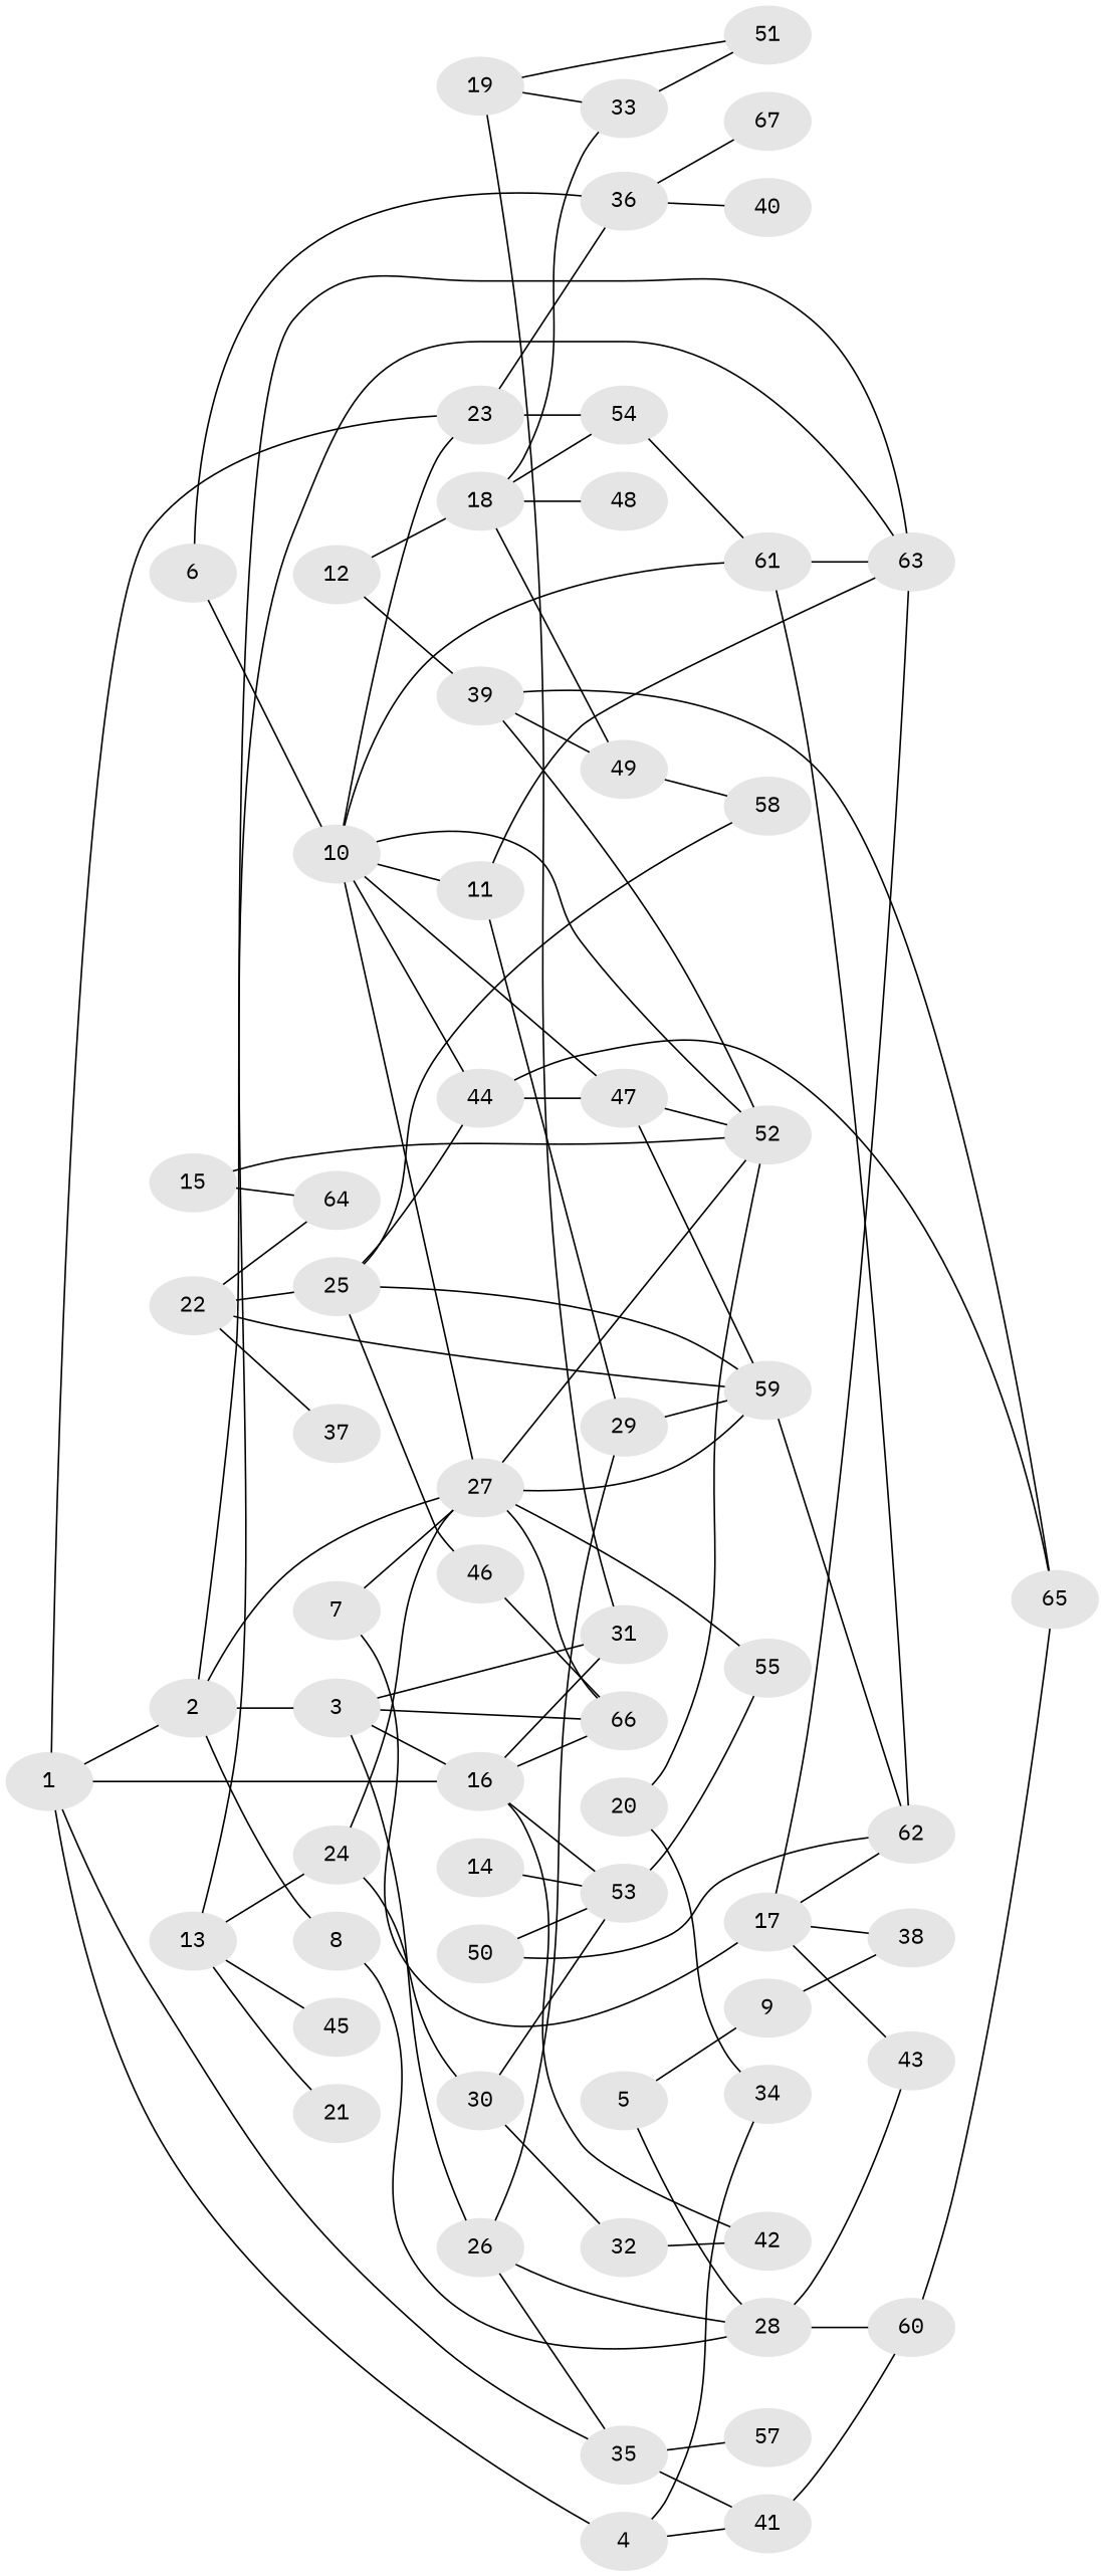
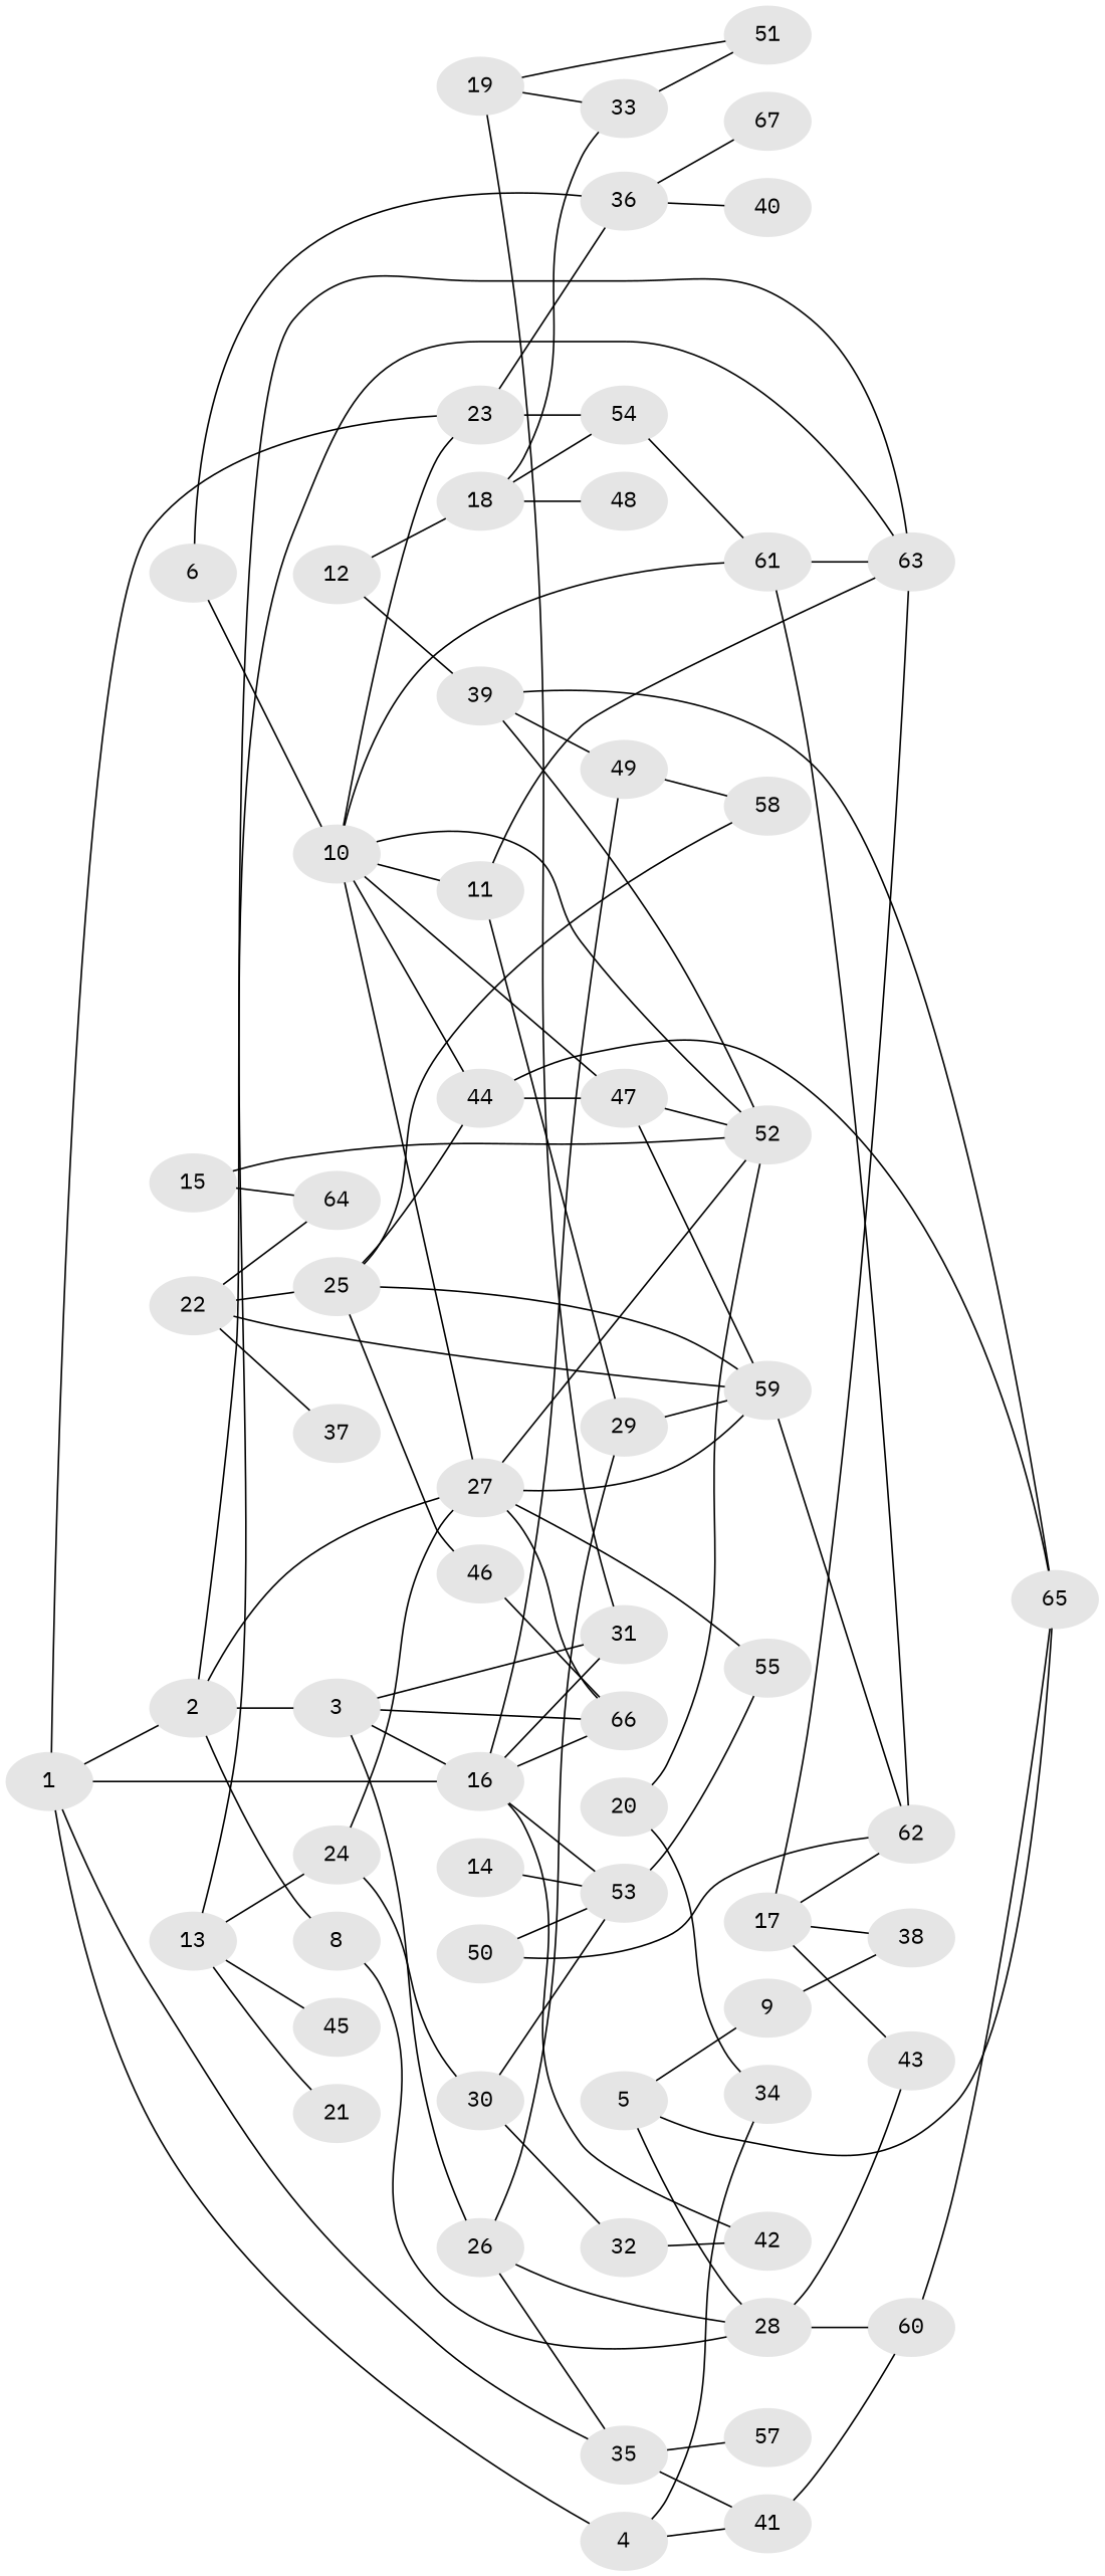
  graph {
    fontname="IBM Plex Mono"
    rankdir=LR
    node [color=gray90 fontname="IBM Plex Mono" style=filled]
    edge [fontname="IBM Plex Mono" weight=1.0]
    1
    2
    4
    16
    23
    35
    3
    8
    27
    63
    34
    41
    31
    66
    53
    42
    49
    36
    54
    57
    26
    28
    52
    59
    55
    29
    43
    60
    5
    9
    65
    38
    6
    10
    11
    44
    47
    61
    67
    40
-   7
    17
    62
    12
    18
    39
    33
    48
    13
    21
    24
    45
    30
    14
    15
    64
    58
    51
    19
    20
    22
    25
    37
    46
    32
    50
    1 -- 2
    1 -- 4
    1 -- 16
    1 -- 23
    1 -- 35
    2 -- 3
    2 -- 8
    2 -- 27
    2 -- 63
    4 -- 34
    4 -- 41
    16 -- 31
    16 -- 66
    16 -- 53
    16 -- 42
-   18 -- 49
+   16 -- 49
    23 -- 36
    23 -- 54
    35 -- 41
    35 -- 57
    3 -- 16
    3 -- 31
    3 -- 66
    3 -- 26
    8 -- 28
    27 -- 66
    27 -- 52
    27 -- 59
    27 -- 55
    41 -- 60
    53 -- 55
    49 -- 58
    36 -- 67
    36 -- 40
    54 -- 61
    26 -- 35
    26 -- 28
    26 -- 29
    28 -- 43
    28 -- 60
    59 -- 62
    29 -- 59
    60 -- 65
    5 -- 28
    5 -- 9
+   5 -- 65
    9 -- 38
    6 -- 36
    6 -- 10
    10 -- 23
    10 -- 27
    10 -- 52
    10 -- 11
    10 -- 44
    10 -- 47
    10 -- 61
    11 -- 63
    11 -- 29
    44 -- 65
    44 -- 47
    47 -- 52
    47 -- 59
    61 -- 63
    61 -- 62
-   7 -- 27
-   7 -- 17
    17 -- 63
    17 -- 43
    17 -- 38
    17 -- 62
    12 -- 18
    12 -- 39
    18 -- 54
    18 -- 33
    18 -- 48
    39 -- 49
    39 -- 52
    39 -- 65
    33 -- 51
    13 -- 63
    13 -- 21
    13 -- 24
    13 -- 45
    24 -- 27
    24 -- 30
    30 -- 53
    30 -- 32
    14 -- 53
    15 -- 52
    15 -- 64
    19 -- 31
    19 -- 33
    19 -- 51
    20 -- 34
    20 -- 52
    22 -- 59
    22 -- 64
    22 -- 25
    22 -- 37
    25 -- 59
    25 -- 44
    25 -- 58
    25 -- 46
    46 -- 66
    32 -- 42
    50 -- 53
    50 -- 62
  }
